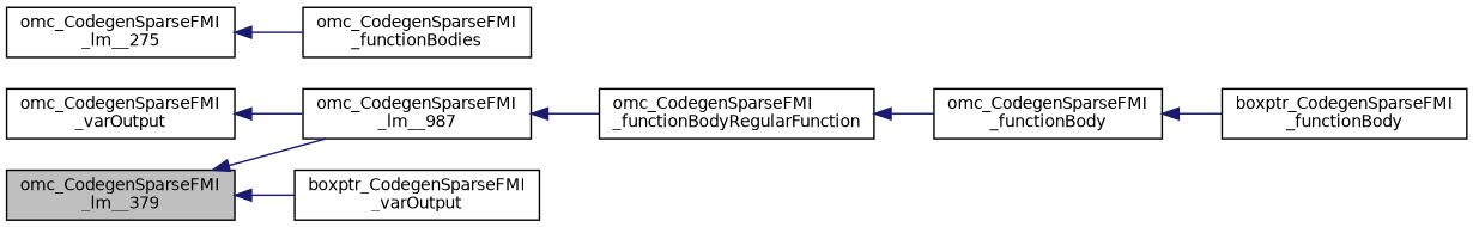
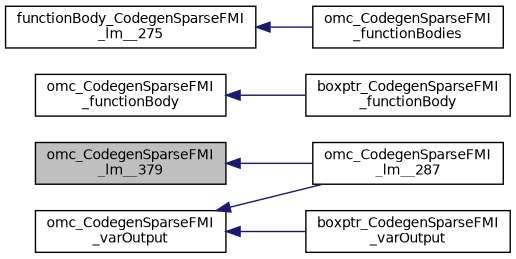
  digraph {
    rankdir=LR
    node [color=black fillcolor=white fontname=Helvetica fontsize=10 shape=record style=filled]
    edge [color=midnightblue dir=back fontname=Helvetica fontsize=10 labelfontname=Helvetica labelfontsize=10 style=solid]
    n1 [fillcolor=grey75 fontcolor=black height=0.2 label="omc_CodegenSparseFMI\l_lm__379" width=0.4]
-   n2 [height=0.2 label="omc_CodegenSparseFMI\l_lm__987" width=0.4]
+   n2 [height=0.2 label="omc_CodegenSparseFMI\l_lm__287" width=0.4]
    n3 [height=0.2 label="omc_CodegenSparseFMI\l_varOutput" width=0.4]
    n4 [height=0.2 label="boxptr_CodegenSparseFMI\l_varOutput" width=0.4]
-   n5 [height=0.2 label="omc_CodegenSparseFMI\l_functionBodyRegularFunction" width=0.4]
    n6 [height=0.2 label="omc_CodegenSparseFMI\l_functionBody" width=0.4]
    n7 [height=0.2 label="boxptr_CodegenSparseFMI\l_functionBody" width=0.4]
-   n8 [height=0.2 label="omc_CodegenSparseFMI\l_lm__275" width=0.4]
+   n8 [height=0.2 label="functionBody_CodegenSparseFMI\l_lm__275" width=0.4]
    n9 [height=0.2 label="omc_CodegenSparseFMI\l_functionBodies" width=0.4]
    n1 -> n2
-   n2 -> n5
    n3 -> n2
-   n1 -> n4
-   n5 -> n6
+   n3 -> n4
    n6 -> n7
    n8 -> n9
  }
